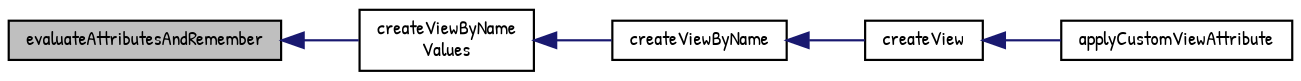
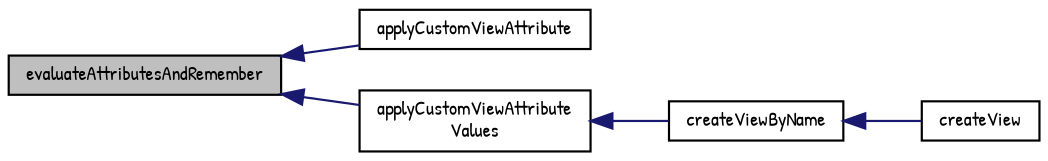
  digraph {
    fontname="Patrick Hand"
    rankdir=LR
    node [color=black fontname="Patrick Hand" fontsize=9 shape=record]
    edge [color=midnightblue dir=back fontname="Patrick Hand" fontsize=9 labelfontname=Arial labelfontsize=9 style=solid]
    n1 [fillcolor=grey75 fontcolor=black height=0.2 label=evaluateAttributesAndRemember style=filled width=0.4]
    n2 [height=0.2 label=applyCustomViewAttribute width=0.4]
-   n3 [height=0.2 label="createViewByName\lValues" width=0.4]
+   n3 [height=0.2 label="applyCustomViewAttribute\lValues" width=0.4]
    n4 [height=0.2 label=createViewByName width=0.4]
    n5 [height=0.2 label=createView width=0.4]
-   n5 -> n2
+   n1 -> n2
    n1 -> n3
    n3 -> n4
    n4 -> n5
  }
